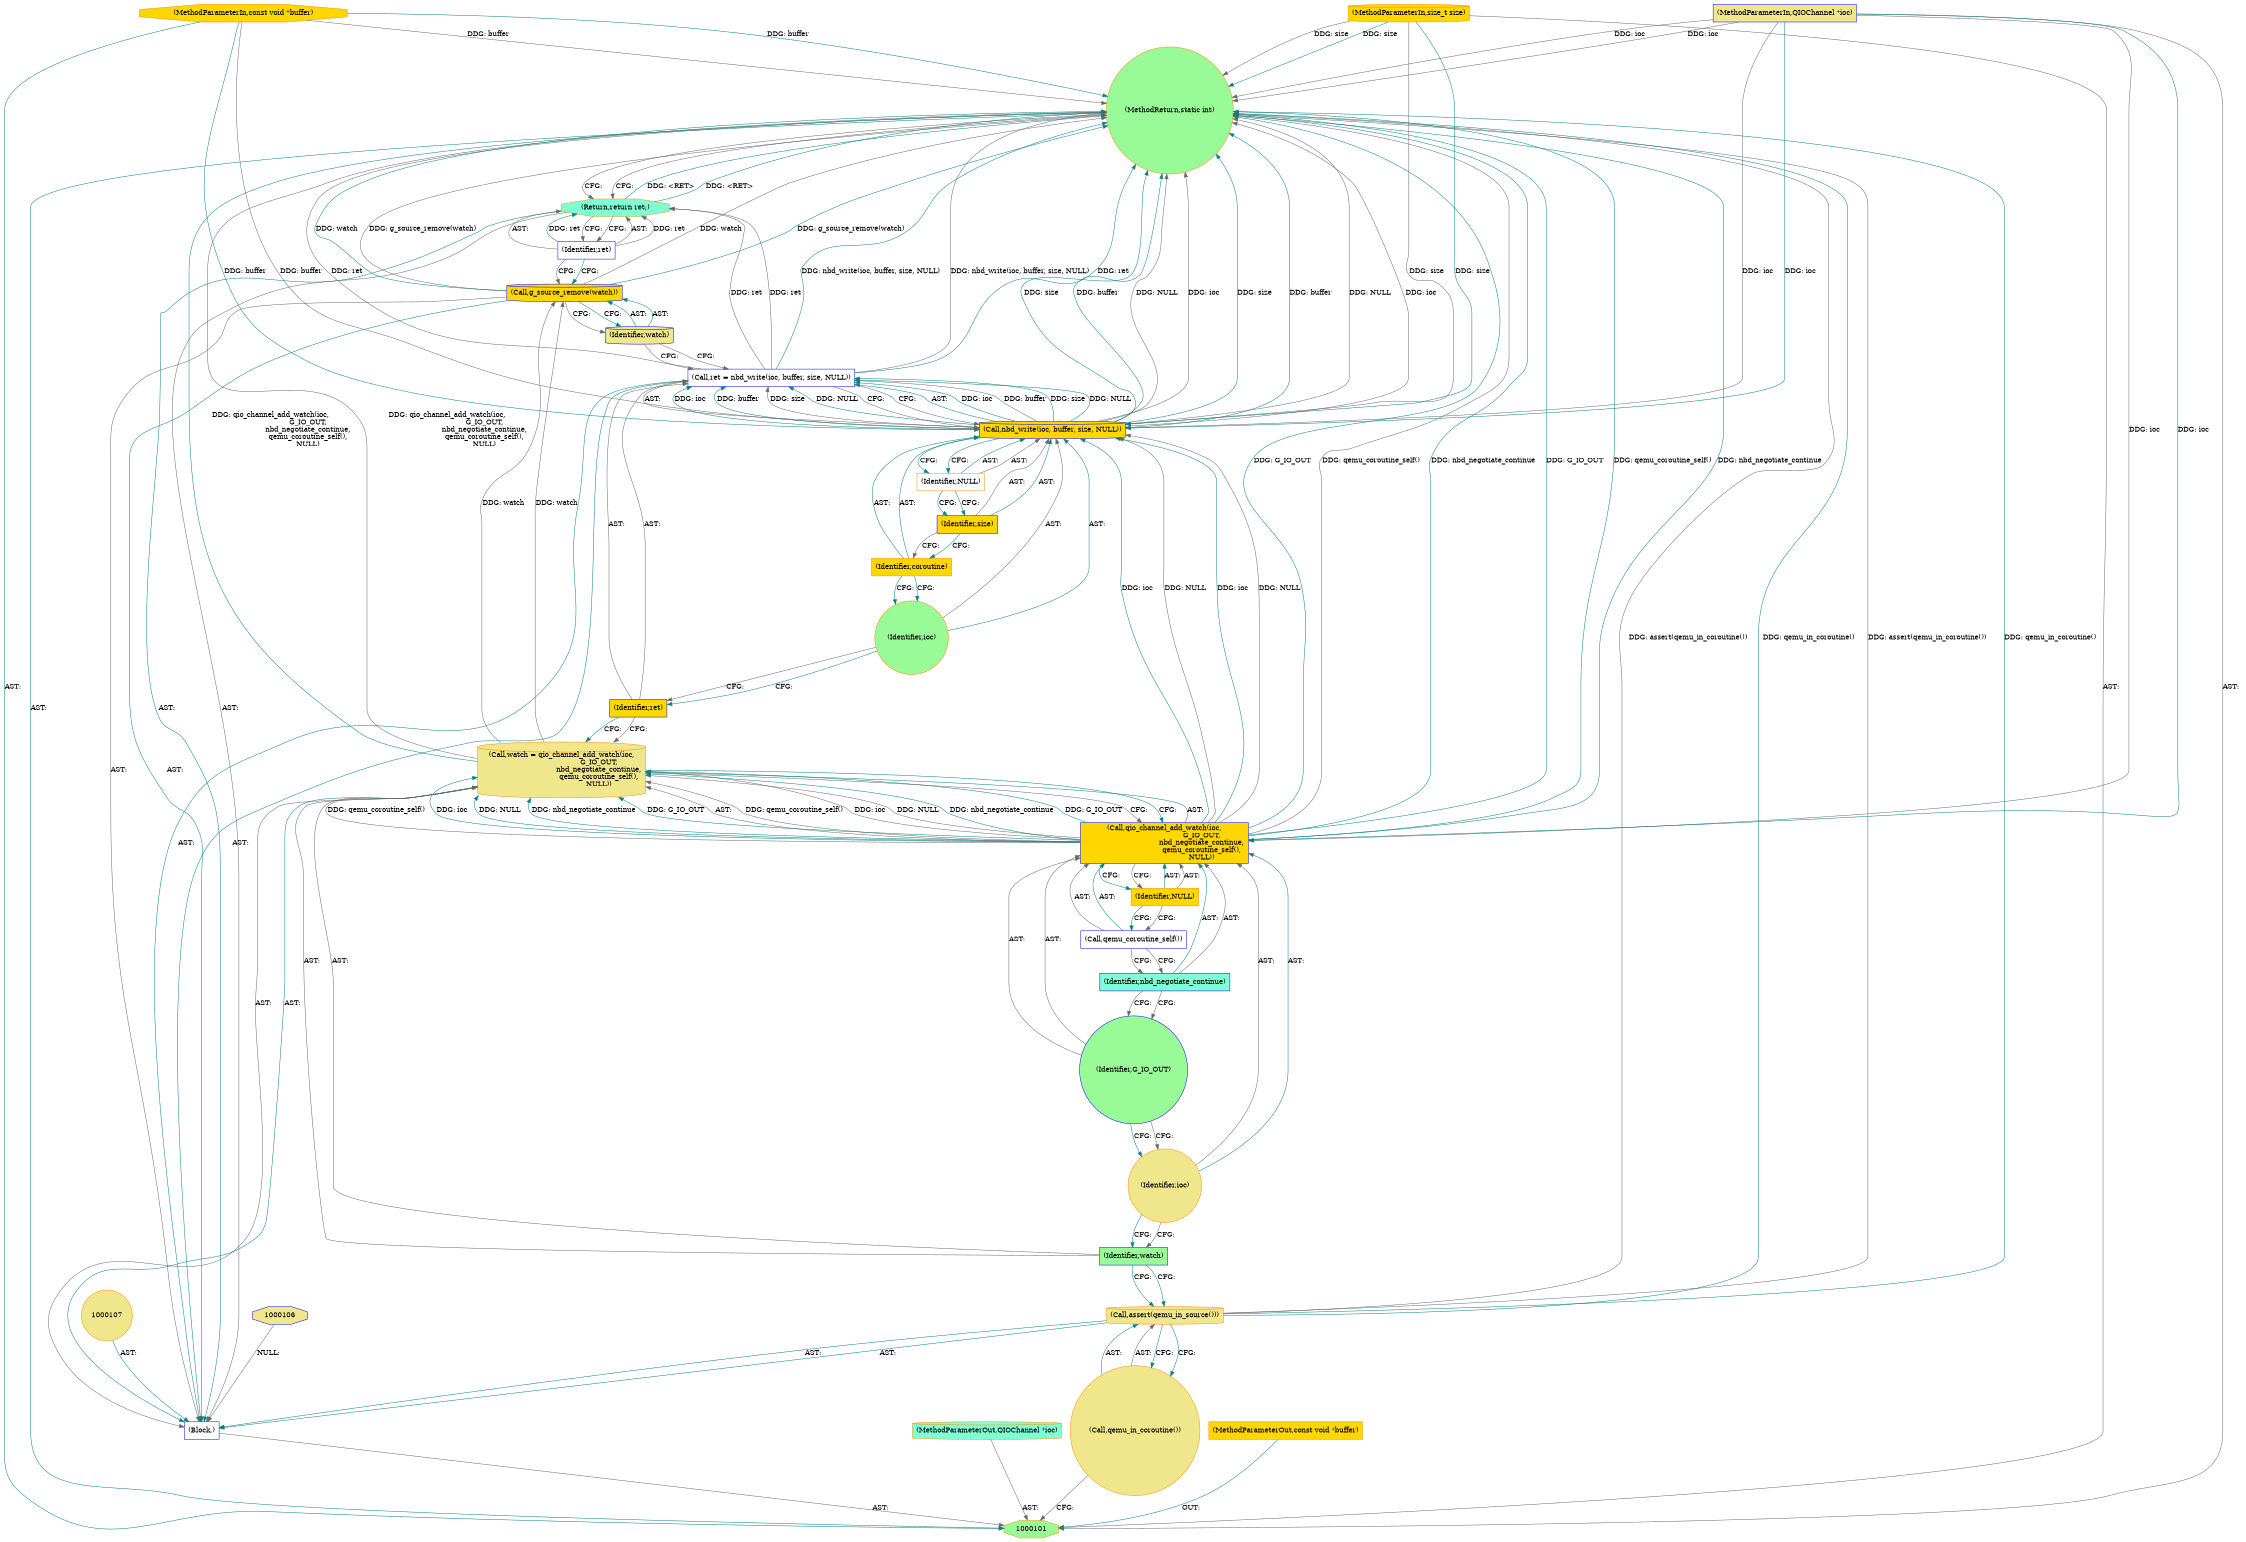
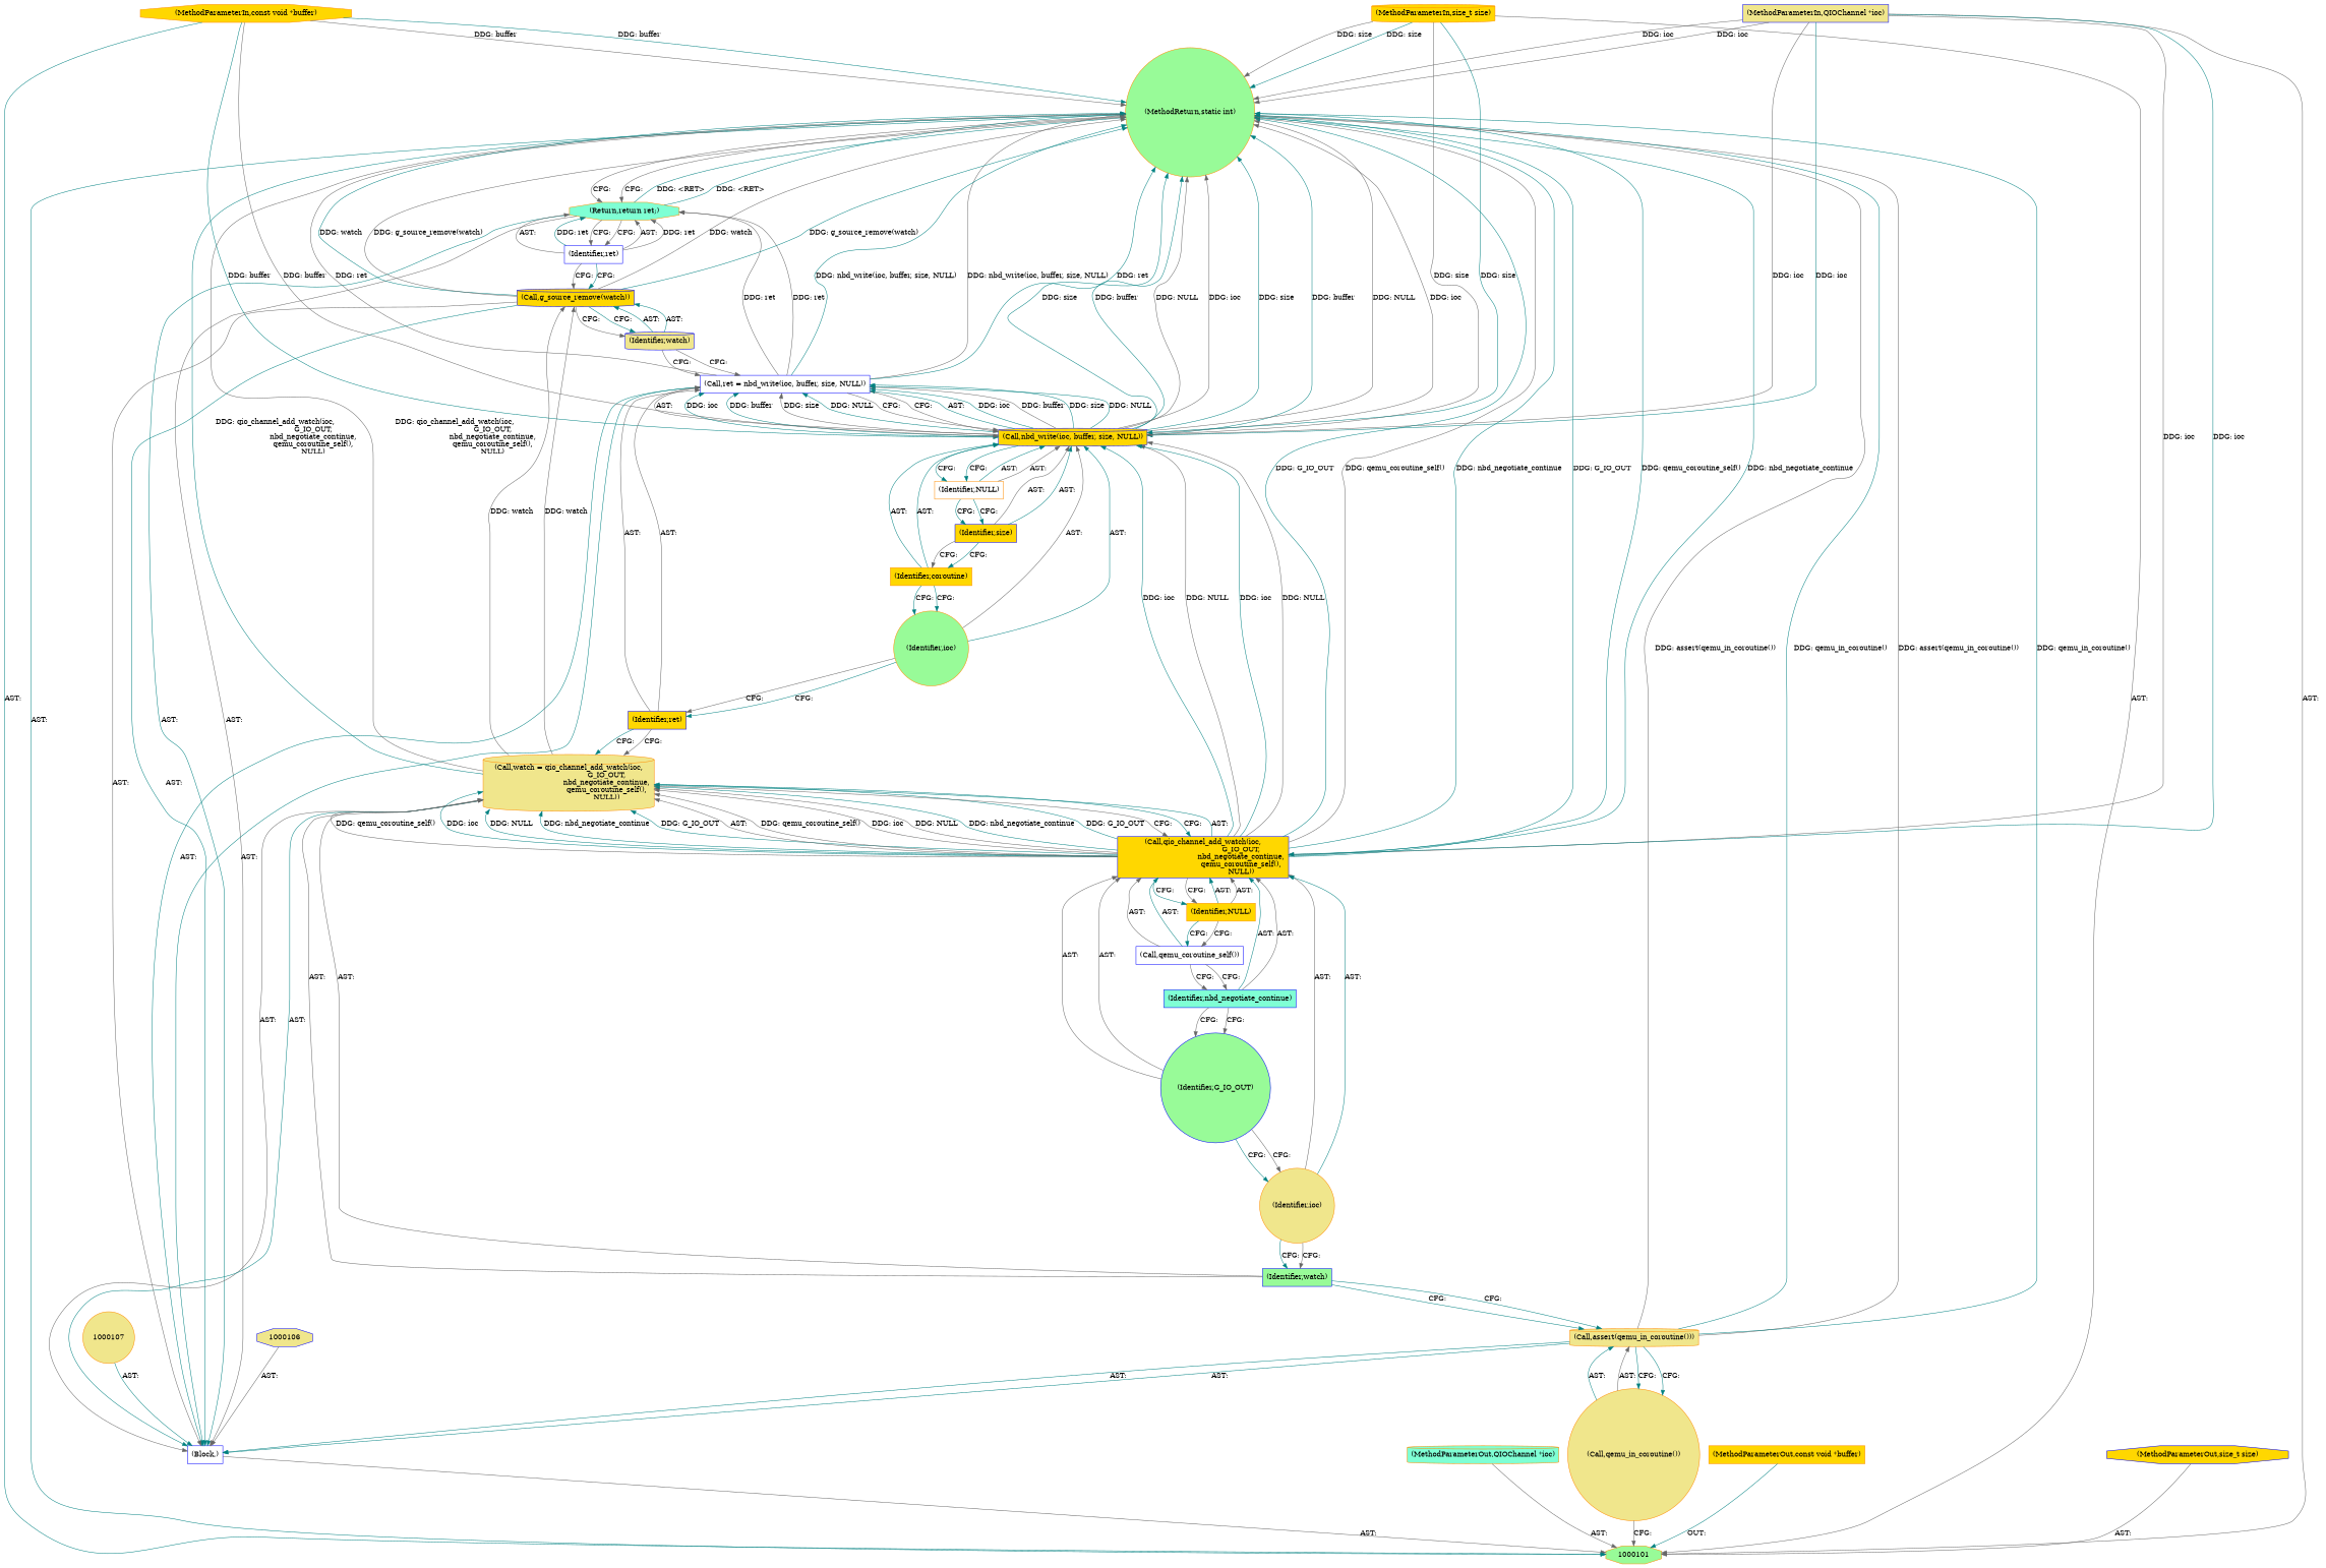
  digraph {
    node [color=darkorange fillcolor=gold shape=box style=filled]
    edge [color=teal]
    n1 [fillcolor=palegreen label="(MethodReturn,static int)" shape=circle]
    n2 [fillcolor=aquamarine label="(Return,return ret;)" shape=octagon]
    1000101 [fillcolor=palegreen shape=octagon]
    n4 [color=blue fillcolor=white label="(Block,)"]
    n5 [color=blue fillcolor=white label="(Identifier,ret)"]
    n6 [color=blue fillcolor=khaki label="(MethodParameterIn,QIOChannel *ioc)"]
    n7 [color=blue label="(Call,nbd_write(ioc, buffer, size, NULL))" shape=cylinder]
    n8 [color=blue label="(Call,qio_channel_add_watch(ioc,\n                                  G_IO_OUT,\n                                  nbd_negotiate_continue,\n                                  qemu_coroutine_self(),\n                                  NULL))"]
    n9 [fillcolor=white label="(Identifier,NULL)"]
    n10 [color=blue fillcolor=white label="(Call,ret = nbd_write(ioc, buffer, size, NULL))"]
    n11 [label="(Identifier,NULL)"]
    n12 [fillcolor=khaki label="(Call,watch = qio_channel_add_watch(ioc,\n                                  G_IO_OUT,\n                                  nbd_negotiate_continue,\n                                  qemu_coroutine_self(),\n                                  NULL))" shape=cylinder]
    n13 [fillcolor=aquamarine label="(MethodParameterOut,QIOChannel *ioc)" shape=cylinder]
    n14 [label="(MethodParameterIn,const void *buffer)" shape=octagon]
    n15 [label="(MethodParameterOut,const void *buffer)"]
    n16 [label="(MethodParameterIn,size_t size)" shape=cylinder]
+   n17 [color=blue label="(MethodParameterOut,size_t size)" shape=octagon]
    n18 [color=blue fillcolor=white label="(Call,qemu_coroutine_self())"]
    n19 [color=blue fillcolor=aquamarine label="(Identifier,nbd_negotiate_continue)"]
    n20 [color=blue fillcolor=palegreen label="(Identifier,G_IO_OUT)" shape=circle]
    n21 [color=blue label="(Identifier,size)"]
    n22 [fillcolor=palegreen label="(Identifier,ioc)" shape=circle]
    n23 [color=blue label="(Identifier,ret)"]
    n24 [label="(Identifier,coroutine)"]
    n25 [color=blue label="(Call,g_source_remove(watch))" shape=cylinder]
    n26 [color=blue fillcolor=khaki label="(Identifier,watch)" shape=cylinder]
    n27 [fillcolor=khaki label="(Call,qemu_in_coroutine())" shape=circle]
-   n28 [fillcolor=khaki label="(Call,assert(qemu_in_source()))" shape=cylinder]
+   n28 [fillcolor=khaki label="(Call,assert(qemu_in_coroutine()))" shape=cylinder]
    n29 [fillcolor=khaki label="(Identifier,ioc)" shape=circle]
    n30 [color=blue fillcolor=palegreen label="(Identifier,watch)"]
    1000106 [color=blue fillcolor=khaki shape=octagon]
    1000107 [fillcolor=khaki shape=circle]
    n1 -> n2 [color=gray40 label="CFG: "]
    n1 -> n2 [color=gray40 label="CFG: "]
    n1 -> 1000101 [label="AST: "]
    n2 -> n1 [label="DDG: <RET>"]
    n2 -> n1 [label="DDG: <RET>"]
    n2 -> n4 [label="AST: "]
    n2 -> n4 [color=gray40 label="AST: "]
    n2 -> n5 [color=gray40 label="CFG: "]
    n2 -> n5 [color=gray40 label="CFG: "]
    n4 -> 1000101 [color=gray40 label="AST: "]
    n5 -> n2 [color=gray40 label="AST: "]
    n5 -> n2 [color=gray40 label="DDG: ret"]
    n5 -> n2 [color=gray40 label="AST: "]
    n5 -> n2 [label="DDG: ret"]
    n5 -> n25 [color=gray40 label="CFG: "]
    n5 -> n25 [label="CFG: "]
    n6 -> n1 [color=gray40 label="DDG: ioc"]
    n6 -> n1 [color=gray40 label="DDG: ioc"]
    n6 -> 1000101 [color=gray40 label="AST: "]
    n6 -> n7 [color=gray40 label="DDG: ioc"]
    n6 -> n7 [label="DDG: ioc"]
    n6 -> n8 [color=gray40 label="DDG: ioc"]
    n6 -> n8 [label="DDG: ioc"]
    n7 -> n1 [label="DDG: size"]
    n7 -> n1 [label="DDG: buffer"]
    n7 -> n1 [color=gray40 label="DDG: NULL"]
    n7 -> n1 [color=gray40 label="DDG: ioc"]
    n7 -> n1 [label="DDG: size"]
    n7 -> n1 [label="DDG: buffer"]
    n7 -> n1 [color=gray40 label="DDG: NULL"]
    n7 -> n1 [color=gray40 label="DDG: ioc"]
    n7 -> n9 [label="CFG: "]
    n7 -> n9 [label="CFG: "]
    n7 -> n10 [label="AST: "]
    n7 -> n10 [label="DDG: ioc"]
    n7 -> n10 [color=gray40 label="DDG: buffer"]
    n7 -> n10 [label="DDG: size"]
    n7 -> n10 [label="DDG: NULL"]
    n7 -> n10 [color=gray40 label="AST: "]
    n7 -> n10 [label="DDG: ioc"]
    n7 -> n10 [label="DDG: buffer"]
    n7 -> n10 [color=gray40 label="DDG: size"]
    n7 -> n10 [label="DDG: NULL"]
    n8 -> n1 [label="DDG: G_IO_OUT"]
    n8 -> n1 [color=gray40 label="DDG: qemu_coroutine_self()"]
    n8 -> n1 [label="DDG: nbd_negotiate_continue"]
    n8 -> n1 [label="DDG: G_IO_OUT"]
    n8 -> n1 [label="DDG: qemu_coroutine_self()"]
    n8 -> n1 [label="DDG: nbd_negotiate_continue"]
    n8 -> n7 [label="DDG: ioc"]
    n8 -> n7 [color=gray40 label="DDG: NULL"]
    n8 -> n7 [label="DDG: ioc"]
    n8 -> n7 [color=gray40 label="DDG: NULL"]
    n8 -> n11 [label="CFG: "]
    n8 -> n11 [color=gray40 label="CFG: "]
    n8 -> n12 [label="AST: "]
    n8 -> n12 [color=gray40 label="DDG: qemu_coroutine_self()"]
    n8 -> n12 [label="DDG: ioc"]
    n8 -> n12 [label="DDG: NULL"]
    n8 -> n12 [label="DDG: nbd_negotiate_continue"]
    n8 -> n12 [label="DDG: G_IO_OUT"]
    n8 -> n12 [color=gray40 label="AST: "]
    n8 -> n12 [color=gray40 label="DDG: qemu_coroutine_self()"]
    n8 -> n12 [color=gray40 label="DDG: ioc"]
    n8 -> n12 [color=gray40 label="DDG: NULL"]
    n8 -> n12 [label="DDG: nbd_negotiate_continue"]
    n8 -> n12 [label="DDG: G_IO_OUT"]
    n9 -> n7 [label="AST: "]
    n9 -> n7 [color=gray40 label="AST: "]
    n9 -> n21 [label="CFG: "]
    n9 -> n21 [label="CFG: "]
    n10 -> n1 [color=gray40 label="DDG: ret"]
    n10 -> n1 [color=gray40 label="DDG: nbd_write(ioc, buffer, size, NULL)"]
    n10 -> n1 [label="DDG: ret"]
    n10 -> n1 [label="DDG: nbd_write(ioc, buffer, size, NULL)"]
    n10 -> n2 [color=gray40 label="DDG: ret"]
    n10 -> n2 [color=gray40 label="DDG: ret"]
    n10 -> n4 [label="AST: "]
    n10 -> n4 [label="AST: "]
    n10 -> n7 [color=gray40 label="CFG: "]
    n10 -> n7 [color=gray40 label="CFG: "]
    n11 -> n8 [label="AST: "]
    n11 -> n8 [color=gray40 label="AST: "]
    n11 -> n18 [label="CFG: "]
    n11 -> n18 [color=gray40 label="CFG: "]
    n12 -> n1 [label="DDG: qio_channel_add_watch(ioc,\n                                  G_IO_OUT,\n                                  nbd_negotiate_continue,\n                                  qemu_coroutine_self(),\n                                  NULL)"]
    n12 -> n1 [color=gray40 label="DDG: qio_channel_add_watch(ioc,\n                                  G_IO_OUT,\n                                  nbd_negotiate_continue,\n                                  qemu_coroutine_self(),\n                                  NULL)"]
    n12 -> n4 [color=gray40 label="AST: "]
    n12 -> n4 [label="AST: "]
    n12 -> n8 [label="CFG: "]
    n12 -> n8 [color=gray40 label="CFG: "]
    n12 -> n25 [color=gray40 label="DDG: watch"]
    n12 -> n25 [color=gray40 label="DDG: watch"]
    n13 -> 1000101 [color=gray40 label="AST: "]
    n14 -> n1 [label="DDG: buffer"]
    n14 -> n1 [color=gray40 label="DDG: buffer"]
    n14 -> 1000101 [label="AST: "]
    n14 -> n7 [label="DDG: buffer"]
    n14 -> n7 [color=gray40 label="DDG: buffer"]
    n15 -> 1000101 [label="OUT: "]
    n16 -> n1 [label="DDG: size"]
    n16 -> n1 [color=gray40 label="DDG: size"]
    n16 -> 1000101 [color=gray40 label="AST: "]
    n16 -> n7 [color=gray40 label="DDG: size"]
    n16 -> n7 [label="DDG: size"]
+   n17 -> 1000101 [color=gray40 label="AST: "]
    n18 -> n8 [color=gray40 label="AST: "]
    n18 -> n8 [label="AST: "]
    n18 -> n19 [color=gray40 label="CFG: "]
    n18 -> n19 [color=gray40 label="CFG: "]
    n19 -> n8 [label="AST: "]
    n19 -> n8 [color=gray40 label="AST: "]
    n19 -> n20 [color=gray40 label="CFG: "]
    n19 -> n20 [color=gray40 label="CFG: "]
    n20 -> n8 [color=gray40 label="AST: "]
    n20 -> n8 [color=gray40 label="AST: "]
    n20 -> n29 [label="CFG: "]
    n20 -> n29 [color=gray40 label="CFG: "]
    n21 -> n7 [color=gray40 label="AST: "]
    n21 -> n7 [label="AST: "]
    n21 -> n24 [label="CFG: "]
    n21 -> n24 [color=gray40 label="CFG: "]
    n22 -> n7 [color=gray40 label="AST: "]
    n22 -> n7 [label="AST: "]
    n22 -> n23 [color=gray40 label="CFG: "]
    n22 -> n23 [label="CFG: "]
    n23 -> n10 [color=gray40 label="AST: "]
    n23 -> n10 [color=gray40 label="AST: "]
    n23 -> n12 [label="CFG: "]
    n23 -> n12 [color=gray40 label="CFG: "]
    n24 -> n7 [label="AST: "]
    n24 -> n7 [label="AST: "]
    n24 -> n22 [label="CFG: "]
    n24 -> n22 [label="CFG: "]
    n25 -> n1 [color=gray40 label="DDG: watch"]
    n25 -> n1 [label="DDG: g_source_remove(watch)"]
    n25 -> n1 [label="DDG: watch"]
    n25 -> n1 [color=gray40 label="DDG: g_source_remove(watch)"]
    n25 -> n4 [color=gray40 label="AST: "]
    n25 -> n4 [label="AST: "]
    n25 -> n26 [color=gray40 label="CFG: "]
    n25 -> n26 [label="CFG: "]
    n26 -> n10 [color=gray40 label="CFG: "]
    n26 -> n10 [color=gray40 label="CFG: "]
    n26 -> n25 [label="AST: "]
    n26 -> n25 [label="AST: "]
    n27 -> 1000101 [color=gray40 label="CFG: "]
    n27 -> n28 [label="AST: "]
    n27 -> n28 [color=gray40 label="AST: "]
    n28 -> n1 [color=gray40 label="DDG: assert(qemu_in_coroutine())"]
    n28 -> n1 [label="DDG: qemu_in_coroutine()"]
    n28 -> n1 [color=gray40 label="DDG: assert(qemu_in_coroutine())"]
    n28 -> n1 [label="DDG: qemu_in_coroutine()"]
    n28 -> n4 [label="AST: "]
    n28 -> n4 [label="AST: "]
    n28 -> n27 [label="CFG: "]
    n28 -> n27 [label="CFG: "]
    n29 -> n8 [color=gray40 label="AST: "]
    n29 -> n8 [label="AST: "]
    n29 -> n30 [label="CFG: "]
    n29 -> n30 [color=gray40 label="CFG: "]
    n30 -> n12 [color=gray40 label="AST: "]
    n30 -> n12 [color=gray40 label="AST: "]
    n30 -> n28 [label="CFG: "]
    n30 -> n28 [label="CFG: "]
-   1000106 -> n4 [color=gray40 label="NULL: "]
+   1000106 -> n4 [color=gray40 label="AST: "]
    1000107 -> n4 [label="AST: "]
  }
